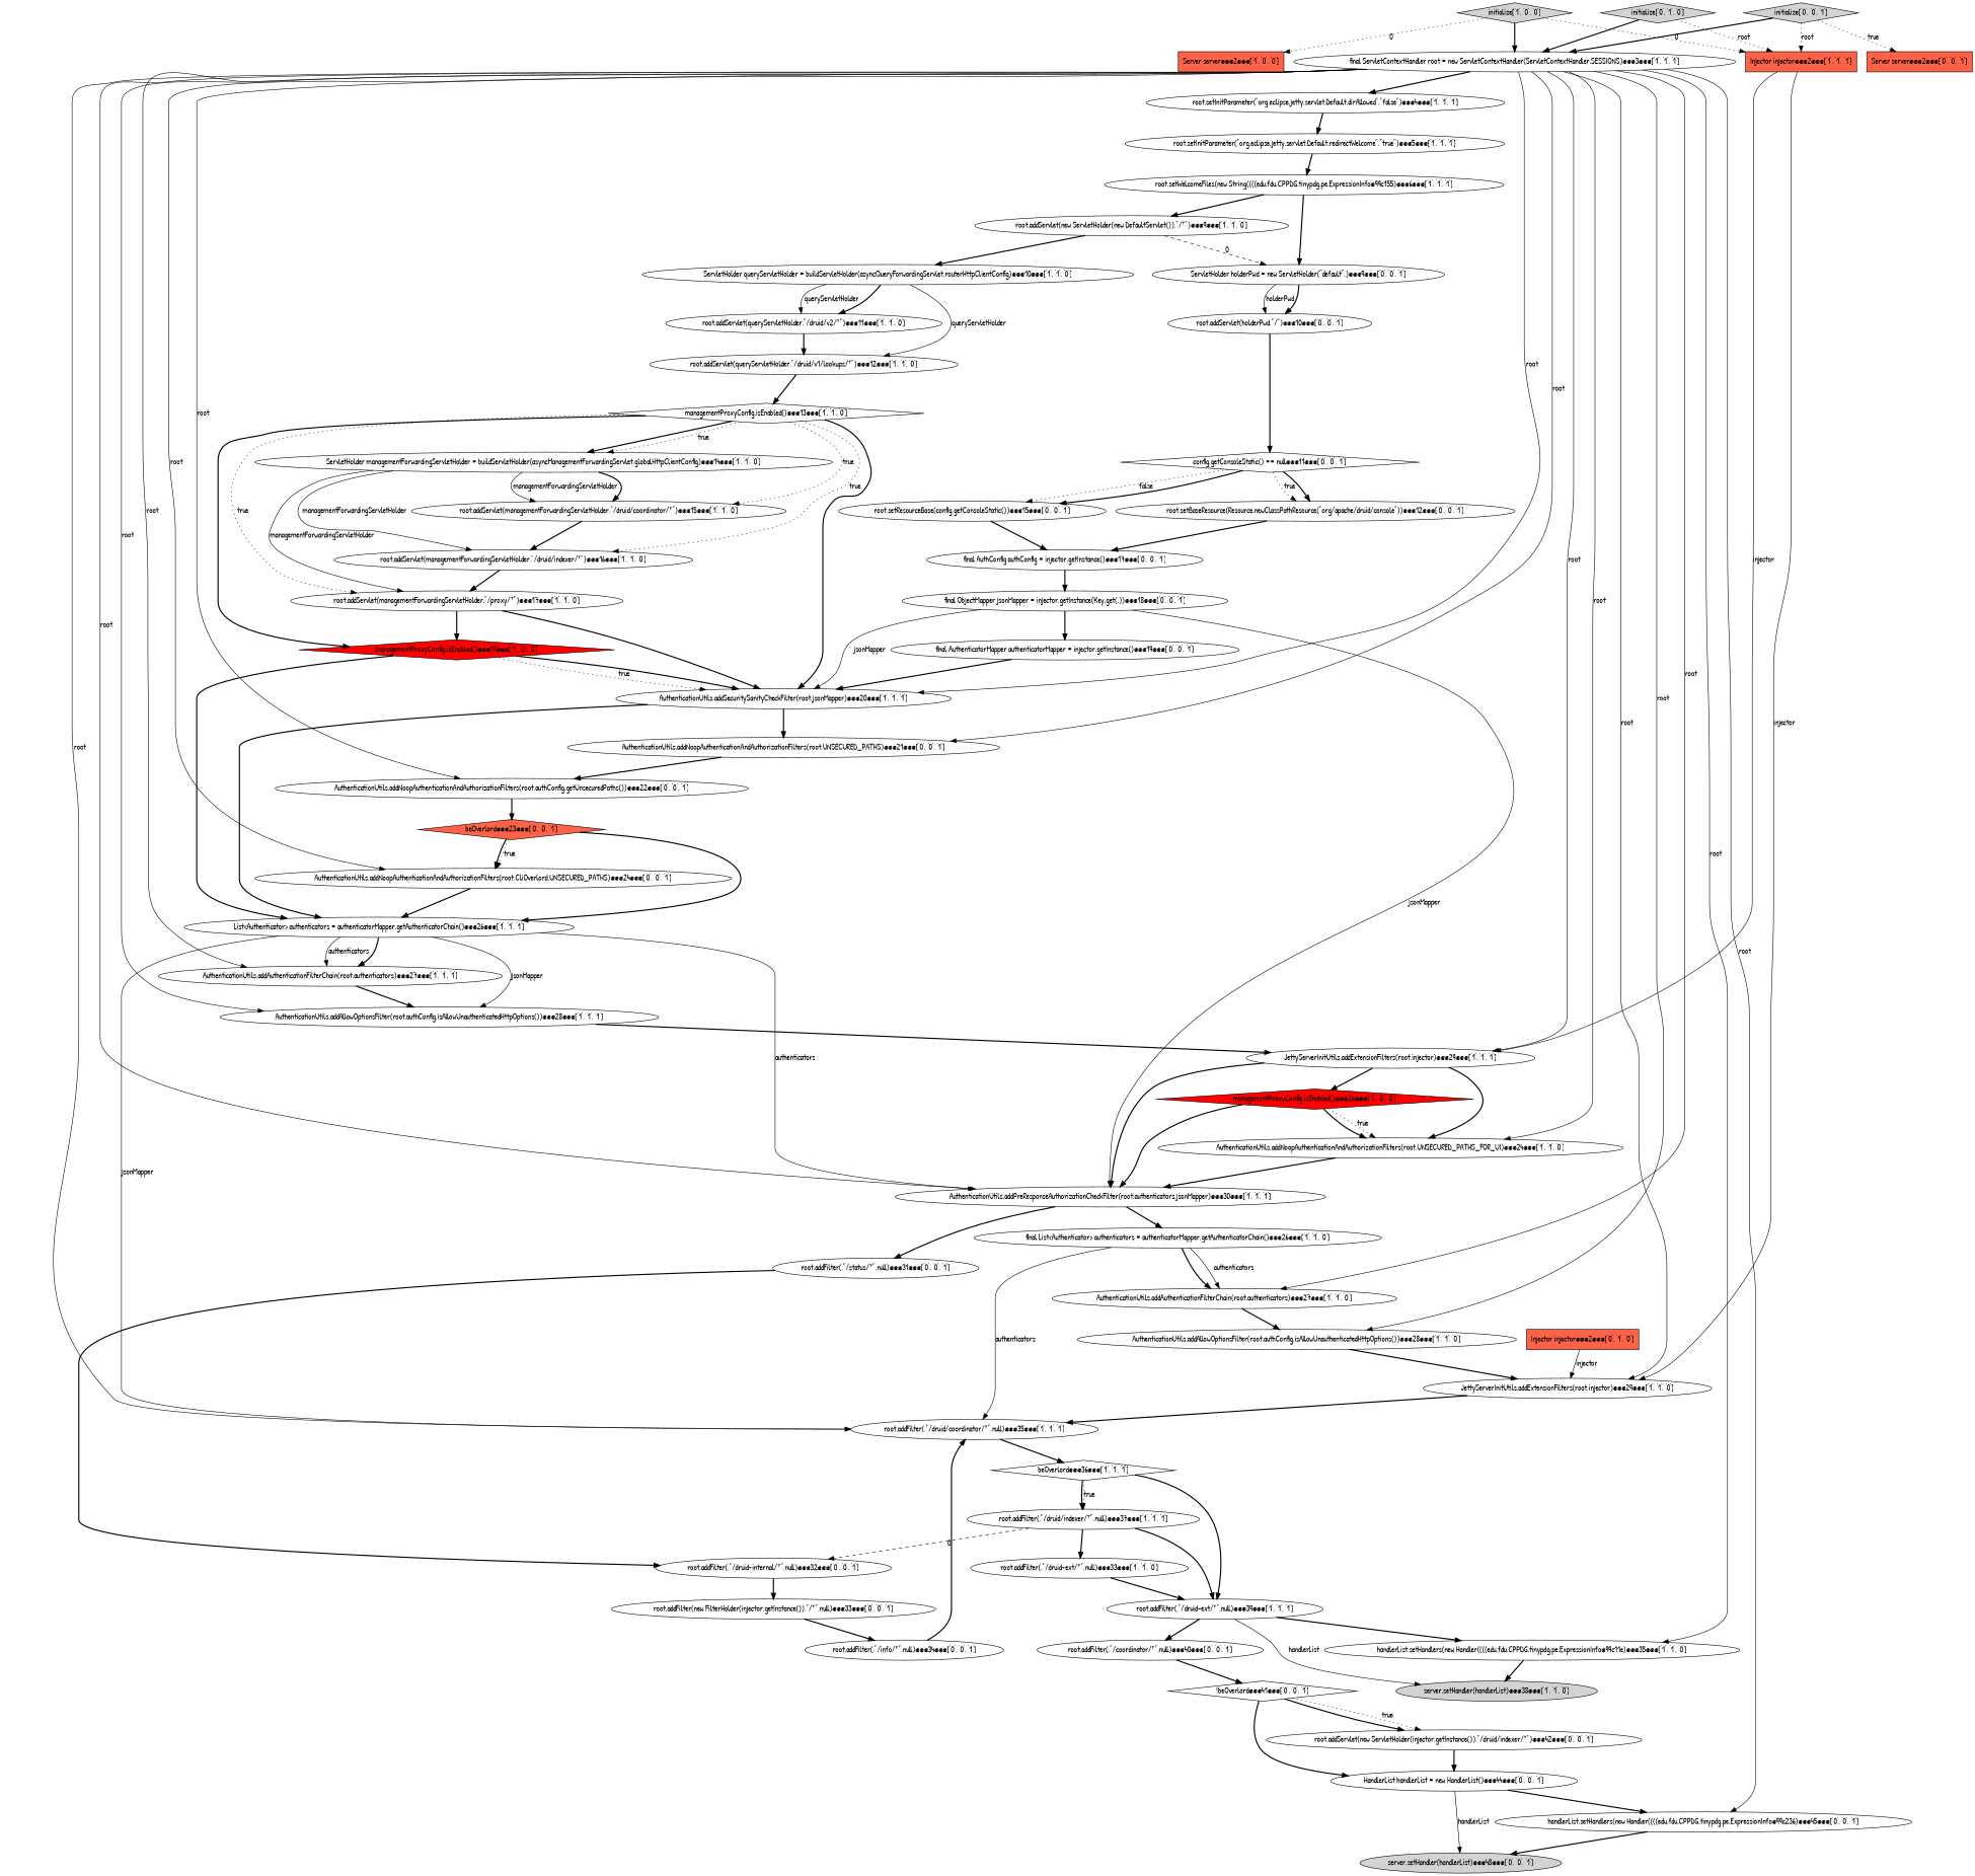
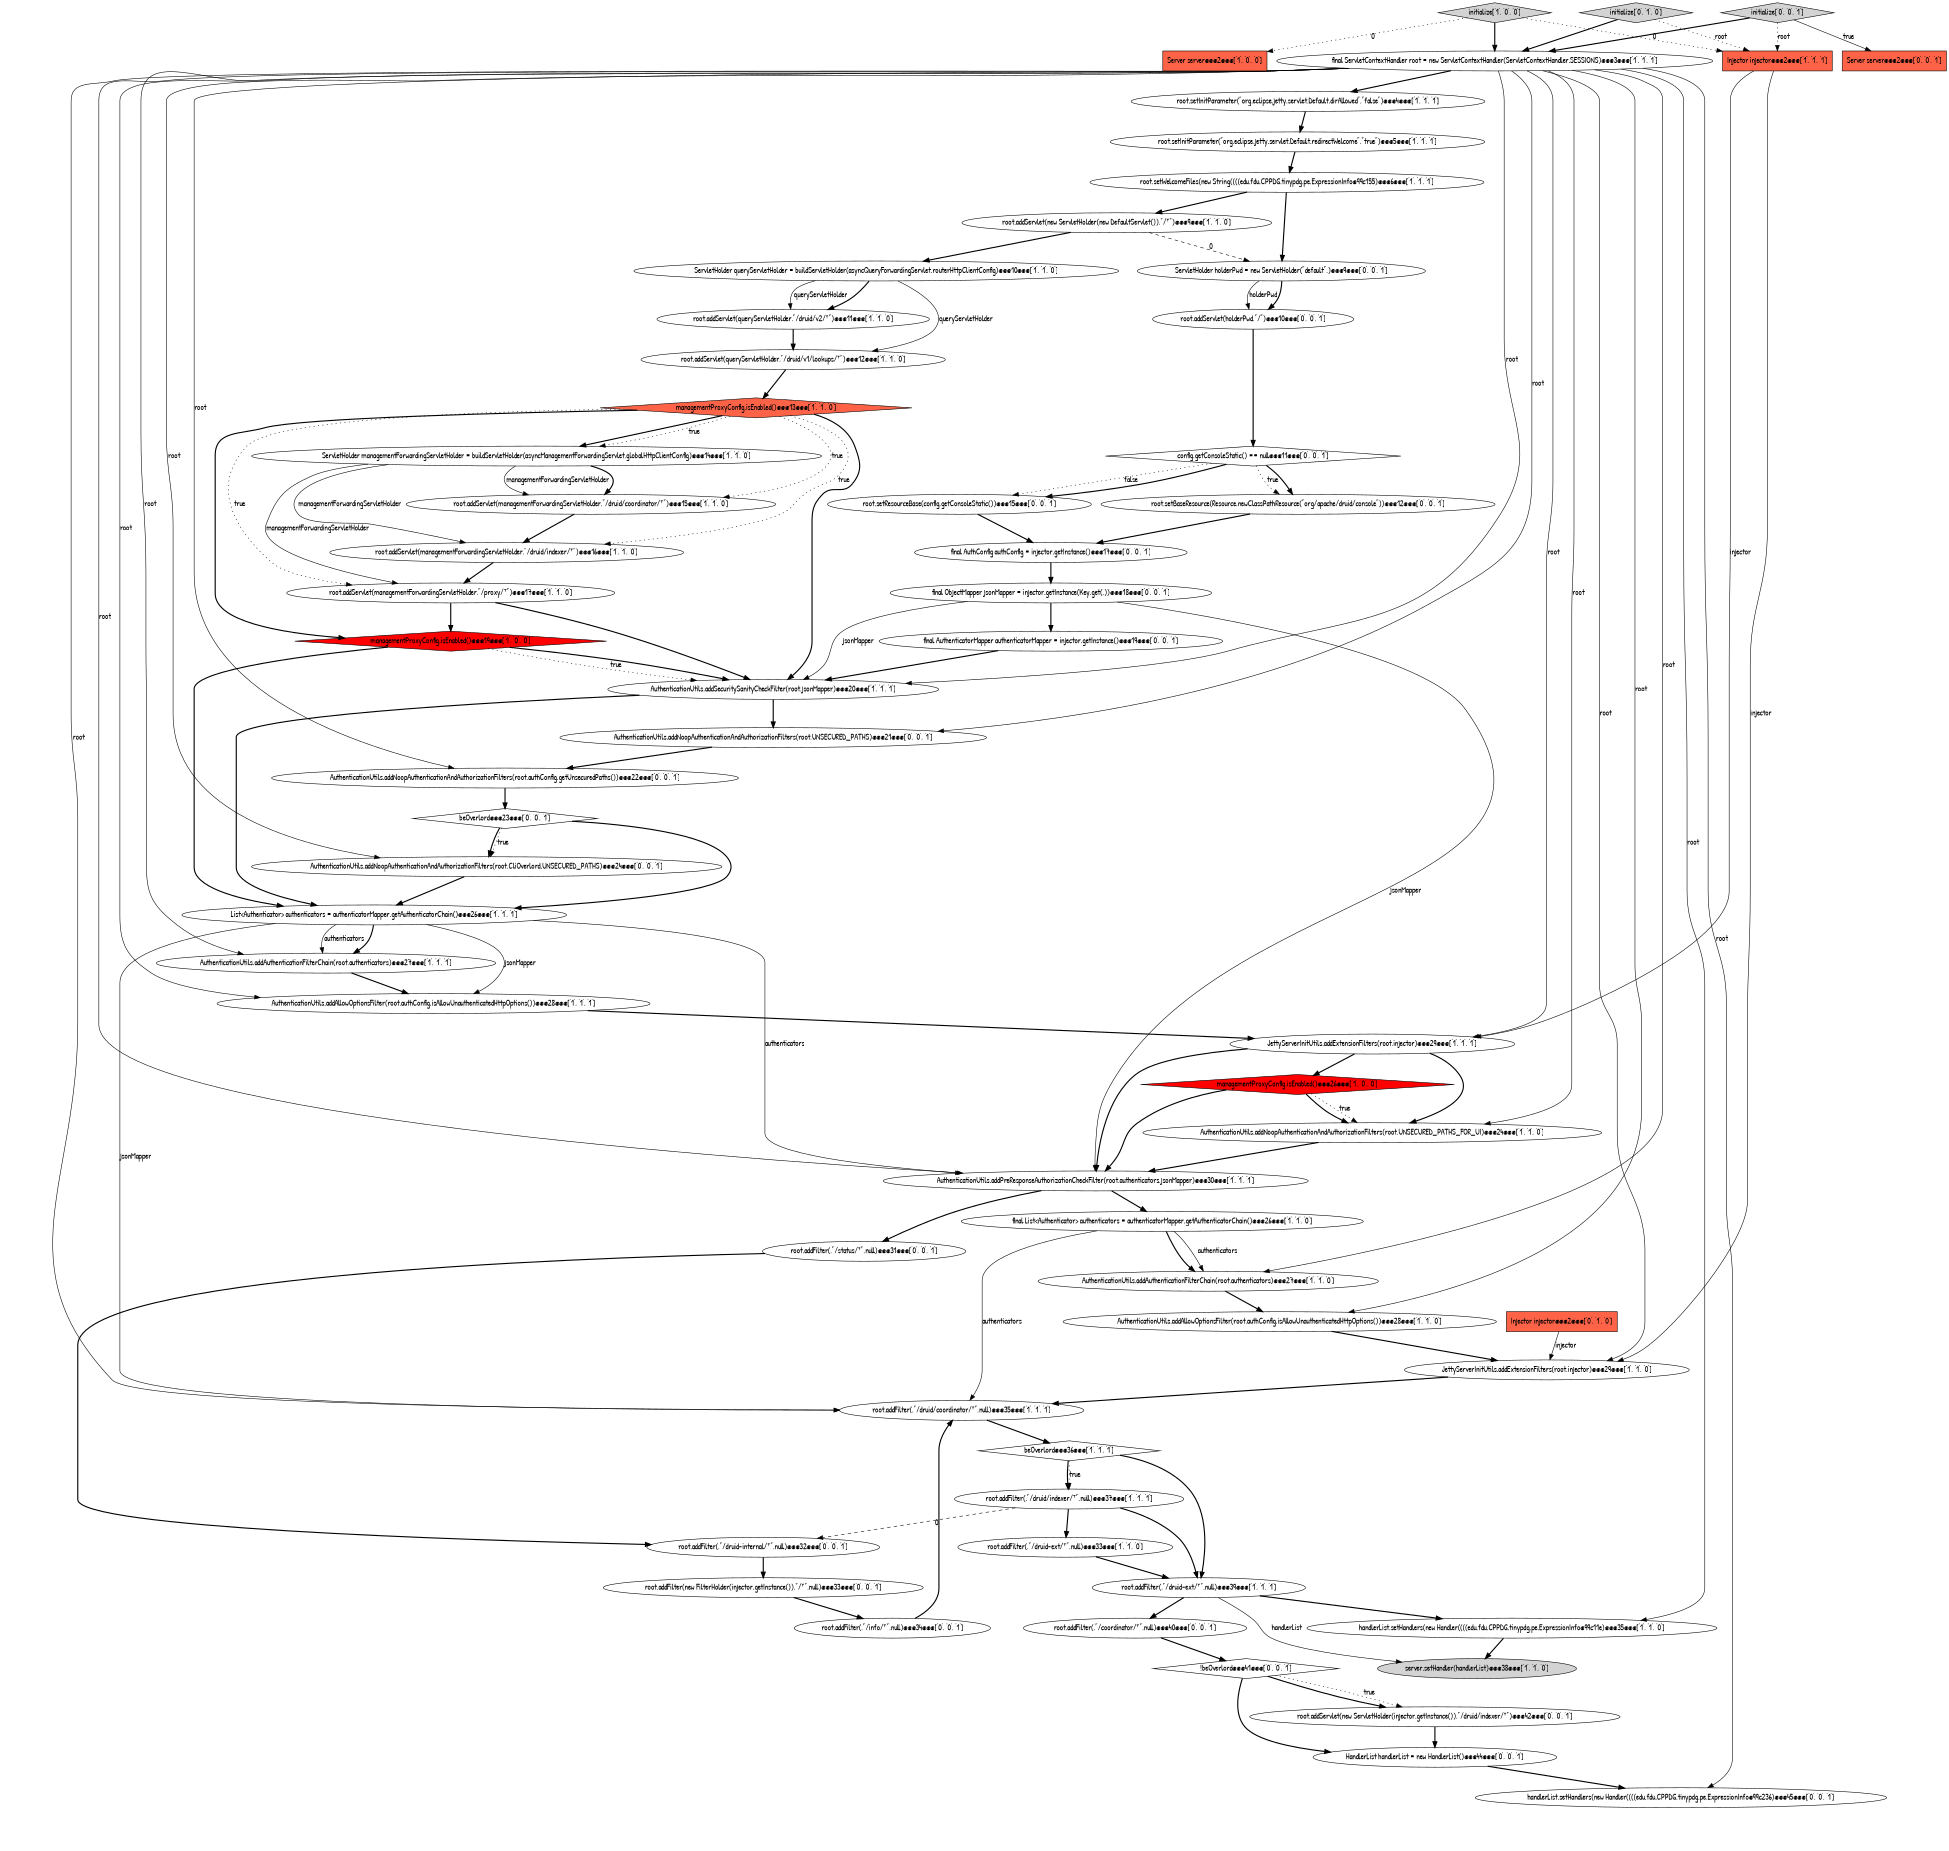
  digraph {
    fontname="Patrick Hand"
    node [fillcolor=white fontname="Patrick Hand" shape=ellipse style=filled]
    edge [fontname="Patrick Hand" style=bold]
    n1 [label="!beOverlord@@@41@@@['0', '0', '1']" shape=diamond]
    n2 [label="HandlerList handlerList = new HandlerList()@@@44@@@['0', '0', '1']"]
    n3 [label="root.addServlet(new ServletHolder(injector.getInstance()),\"/druid/indexer/*\")@@@42@@@['0', '0', '1']"]
-   n4 [fillcolor=lightgray label="server.setHandler(handlerList)@@@48@@@['0', '0', '1']"]
    n5 [label="handlerList.setHandlers(new Handler((((edu.fdu.CPPDG.tinypdg.pe.ExpressionInfo@99c236)@@@45@@@['0', '0', '1']"]
    n6 [fillcolor=red label="managementProxyConfig.isEnabled()@@@19@@@['1', '0', '0']" shape=diamond]
    n7 [label="List<Authenticator> authenticators = authenticatorMapper.getAuthenticatorChain()@@@26@@@['1', '1', '1']"]
    n8 [label="AuthenticationUtils.addSecuritySanityCheckFilter(root,jsonMapper)@@@20@@@['1', '1', '1']"]
    n9 [label="root.addFilter(,\"/druid/coordinator/*\",null)@@@35@@@['1', '1', '1']"]
    n10 [label="AuthenticationUtils.addAuthenticationFilterChain(root,authenticators)@@@27@@@['1', '1', '1']"]
    n11 [label="AuthenticationUtils.addAllowOptionsFilter(root,authConfig.isAllowUnauthenticatedHttpOptions())@@@28@@@['1', '1', '1']"]
    n12 [label="AuthenticationUtils.addPreResponseAuthorizationCheckFilter(root,authenticators,jsonMapper)@@@30@@@['1', '1', '1']"]
    n13 [label="AuthenticationUtils.addNoopAuthenticationAndAuthorizationFilters(root,UNSECURED_PATHS)@@@21@@@['0', '0', '1']"]
    n14 [label="AuthenticationUtils.addAllowOptionsFilter(root,authConfig.isAllowUnauthenticatedHttpOptions())@@@28@@@['1', '1', '0']"]
    n15 [label="JettyServerInitUtils.addExtensionFilters(root,injector)@@@29@@@['1', '1', '0']"]
    n16 [fillcolor=tomato label="Injector injector@@@2@@@['0', '1', '0']" shape=box]
-   n17 [fillcolor=tomato label="beOverlord@@@23@@@['0', '0', '1']" shape=diamond]
+   n17 [label="beOverlord@@@23@@@['0', '0', '1']" shape=diamond]
    n18 [label="AuthenticationUtils.addNoopAuthenticationAndAuthorizationFilters(root,CliOverlord.UNSECURED_PATHS)@@@24@@@['0', '0', '1']"]
    n19 [label="AuthenticationUtils.addNoopAuthenticationAndAuthorizationFilters(root,authConfig.getUnsecuredPaths())@@@22@@@['0', '0', '1']"]
    n20 [fillcolor=lightgray label="initialize['0', '0', '1']" shape=diamond]
    n21 [fillcolor=tomato label="Injector injector@@@2@@@['1', '1', '1']" shape=box]
    n22 [label="final ServletContextHandler root = new ServletContextHandler(ServletContextHandler.SESSIONS)@@@3@@@['1', '1', '1']"]
    n23 [fillcolor=tomato label="Server server@@@2@@@['0', '0', '1']" shape=box]
    n24 [label="JettyServerInitUtils.addExtensionFilters(root,injector)@@@29@@@['1', '1', '1']"]
    n25 [label="AuthenticationUtils.addNoopAuthenticationAndAuthorizationFilters(root,UNSECURED_PATHS_FOR_UI)@@@24@@@['1', '1', '0']"]
    n26 [label="handlerList.setHandlers(new Handler((((edu.fdu.CPPDG.tinypdg.pe.ExpressionInfo@99c11e)@@@35@@@['1', '1', '0']"]
    n27 [label="root.setInitParameter(\"org.eclipse.jetty.servlet.Default.dirAllowed\",\"false\")@@@4@@@['1', '1', '1']"]
    n28 [label="AuthenticationUtils.addAuthenticationFilterChain(root,authenticators)@@@27@@@['1', '1', '0']"]
    n29 [label="root.addServlet(managementForwardingServletHolder,\"/druid/coordinator/*\")@@@15@@@['1', '1', '0']"]
    n30 [label="root.addServlet(managementForwardingServletHolder,\"/druid/indexer/*\")@@@16@@@['1', '1', '0']"]
    n31 [label="root.addServlet(managementForwardingServletHolder,\"/proxy/*\")@@@17@@@['1', '1', '0']"]
    n32 [label="final AuthConfig authConfig = injector.getInstance()@@@17@@@['0', '0', '1']"]
    n33 [label="final ObjectMapper jsonMapper = injector.getInstance(Key.get(,))@@@18@@@['0', '0', '1']"]
    n34 [label="final AuthenticatorMapper authenticatorMapper = injector.getInstance()@@@19@@@['0', '0', '1']"]
    n35 [label="beOverlord@@@36@@@['1', '1', '1']" shape=diamond]
    n36 [label="root.addFilter(,\"/druid/indexer/*\",null)@@@37@@@['1', '1', '1']"]
    n37 [label="root.addFilter(,\"/druid-ext/*\",null)@@@39@@@['1', '1', '1']"]
    n38 [label="root.addFilter(,\"/druid-ext/*\",null)@@@33@@@['1', '1', '0']"]
    n39 [label="root.addFilter(,\"/druid-internal/*\",null)@@@32@@@['0', '0', '1']"]
    n40 [label="root.addFilter(,\"/coordinator/*\",null)@@@40@@@['0', '0', '1']"]
    n41 [fillcolor=lightgray label="server.setHandler(handlerList)@@@38@@@['1', '1', '0']"]
    n42 [label="root.addFilter(new FilterHolder(injector.getInstance()),\"/*\",null)@@@33@@@['0', '0', '1']"]
    n43 [label="root.setResourceBase(config.getConsoleStatic())@@@15@@@['0', '0', '1']"]
    n44 [label="root.addFilter(,\"/info/*\",null)@@@34@@@['0', '0', '1']"]
    n45 [label="root.addServlet(queryServletHolder,\"/druid/v2/*\")@@@11@@@['1', '1', '0']"]
    n46 [label="root.addServlet(queryServletHolder,\"/druid/v1/lookups/*\")@@@12@@@['1', '1', '0']"]
-   n47 [label="managementProxyConfig.isEnabled()@@@13@@@['1', '1', '0']" shape=diamond]
+   n47 [fillcolor=tomato label="managementProxyConfig.isEnabled()@@@13@@@['1', '1', '0']" shape=diamond]
    n48 [label="final List<Authenticator> authenticators = authenticatorMapper.getAuthenticatorChain()@@@26@@@['1', '1', '0']"]
    n49 [label="root.addFilter(,\"/status/*\",null)@@@31@@@['0', '0', '1']"]
    n50 [fillcolor=red label="managementProxyConfig.isEnabled()@@@26@@@['1', '0', '0']" shape=diamond]
    n51 [label="root.addServlet(new ServletHolder(new DefaultServlet()),\"/*\")@@@9@@@['1', '1', '0']"]
    n52 [label="ServletHolder holderPwd = new ServletHolder(\"default\",)@@@9@@@['0', '0', '1']"]
    n53 [label="ServletHolder queryServletHolder = buildServletHolder(asyncQueryForwardingServlet,routerHttpClientConfig)@@@10@@@['1', '1', '0']"]
    n54 [label="root.addServlet(holderPwd,\"/\")@@@10@@@['0', '0', '1']"]
    n55 [label="config.getConsoleStatic() == null@@@11@@@['0', '0', '1']" shape=diamond]
    n56 [label="root.setInitParameter(\"org.eclipse.jetty.servlet.Default.redirectWelcome\",\"true\")@@@5@@@['1', '1', '1']"]
    n57 [label="root.setWelcomeFiles(new String((((edu.fdu.CPPDG.tinypdg.pe.ExpressionInfo@99c155)@@@6@@@['1', '1', '1']"]
    n58 [label="ServletHolder managementForwardingServletHolder = buildServletHolder(asyncManagementForwardingServlet,globalHttpClientConfig)@@@14@@@['1', '1', '0']"]
    n59 [label="root.setBaseResource(Resource.newClassPathResource(\"org/apache/druid/console\"))@@@12@@@['0', '0', '1']"]
    n60 [fillcolor=lightgray label="initialize['1', '0', '0']" shape=diamond]
    n61 [fillcolor=tomato label="Server server@@@2@@@['1', '0', '0']" shape=box]
    n62 [fillcolor=lightgray label="initialize['0', '1', '0']" shape=diamond]
    n1 -> n2
    n1 -> n3
    n1 -> n3 [label=true style=dotted]
-   n2 -> n4 [label=handlerList style=solid]
    n2 -> n5
    n3 -> n2
-   n5 -> n4
    n6 -> n7
    n6 -> n8 [label=true style=dotted]
    n6 -> n8
    n7 -> n9 [label=jsonMapper style=solid]
    n7 -> n10
    n7 -> n10 [label=authenticators style=solid]
    n7 -> n11 [label=jsonMapper style=solid]
    n7 -> n12 [label=authenticators style=solid]
    n8 -> n7
    n8 -> n13
    n9 -> n35
    n10 -> n11
    n11 -> n24
    n12 -> n48
    n12 -> n49
    n13 -> n19
    n14 -> n15
    n15 -> n9
    n16 -> n15 [label=injector style=solid]
    n17 -> n7
    n17 -> n18
    n17 -> n18 [label=true style=dotted]
    n18 -> n7
    n19 -> n17
    n20 -> n21 [label=root style=dotted]
    n20 -> n22
-   n20 -> n23 [label=true style=dotted]
+   n20 -> n23 [label=true style=solid]
    n21 -> n15 [label=injector style=solid]
    n21 -> n24 [label=injector style=solid]
    n22 -> n5 [label=root style=solid]
    n22 -> n8 [label=root style=solid]
    n22 -> n9 [label=root style=solid]
    n22 -> n10 [label=root style=solid]
    n22 -> n11 [label=root style=solid]
    n22 -> n12 [label=root style=solid]
    n22 -> n13 [label=root style=solid]
    n22 -> n14 [label=root style=solid]
    n22 -> n15 [label=root style=solid]
    n22 -> n18 [label=root style=solid]
    n22 -> n19 [label=root style=solid]
    n22 -> n24 [label=root style=solid]
    n22 -> n25 [label=root style=solid]
    n22 -> n26 [label=root style=solid]
    n22 -> n27
    n22 -> n28 [label=root style=solid]
    n24 -> n12
    n24 -> n25
    n24 -> n50
    n25 -> n12
    n26 -> n41
    n27 -> n56
    n28 -> n14
    n29 -> n30
    n30 -> n31
    n31 -> n6
    n31 -> n8
    n32 -> n33
    n33 -> n8 [label=jsonMapper style=solid]
    n33 -> n12 [label=jsonMapper style=solid]
    n33 -> n34
    n34 -> n8
    n35 -> n36
    n35 -> n36 [label=true style=dotted]
    n35 -> n37
    n36 -> n37
    n36 -> n38
    n36 -> n39 [label=0 style=dashed]
    n37 -> n26
    n37 -> n40
    n37 -> n41 [label=handlerList style=solid]
    n38 -> n37
    n39 -> n42
    n40 -> n1
    n42 -> n44
    n43 -> n32
    n44 -> n9
    n45 -> n46
    n46 -> n47
    n47 -> n6
    n47 -> n8
    n47 -> n29 [label=true style=dotted]
    n47 -> n30 [label=true style=dotted]
    n47 -> n31 [label=true style=dotted]
    n47 -> n58
    n47 -> n58 [label=true style=dotted]
    n48 -> n9 [label=authenticators style=solid]
    n48 -> n28 [label=authenticators style=solid]
    n48 -> n28
    n49 -> n39
    n50 -> n12
    n50 -> n25 [label=true style=dotted]
    n50 -> n25
    n51 -> n52 [label=0 style=dashed]
    n51 -> n53
    n52 -> n54 [label=holderPwd style=solid]
    n52 -> n54
    n53 -> n45
    n53 -> n45 [label=queryServletHolder style=solid]
    n53 -> n46 [label=queryServletHolder style=solid]
    n54 -> n55
    n55 -> n43 [label=false style=dotted]
    n55 -> n43
    n55 -> n59 [label=true style=dotted]
    n55 -> n59
    n56 -> n57
    n57 -> n51
    n57 -> n52
    n58 -> n29
    n58 -> n29 [label=managementForwardingServletHolder style=solid]
    n58 -> n30 [label=managementForwardingServletHolder style=solid]
    n58 -> n31 [label=managementForwardingServletHolder style=solid]
    n59 -> n32
    n60 -> n21 [label=0 style=dotted]
    n60 -> n22
    n60 -> n61 [label=0 style=dotted]
    n62 -> n21 [label=root style=dotted]
    n62 -> n22
  }
